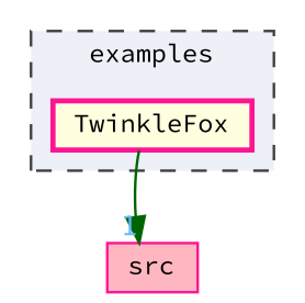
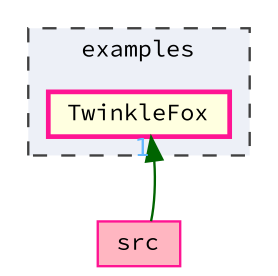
  digraph {
    compound=true
    fontname="Source Code Pro"
    node [color=deeppink fontname="Source Code Pro" fontsize=10 shape=box]
    n1 [fillcolor=lightyellow height=0.2 label=TwinkleFox style="filled,bold" width=0.4]
    n2 [fillcolor=lightpink height=0.2 label=src style=filled width=0.4]
    subgraph cluster_1 {
      bgcolor="#edf0f7"
      fontsize=10
      label=examples
      pencolor=grey25
      style="filled,dashed"
      n1
    }
-   n1 -> n2 [color=darkgreen fontcolor=steelblue1 fontname="Source Code Pro" fontsize=10 headlabel=1 labeldistance=1.5 labelfontname=Helvetica labelfontsize=10]
+   n2 -> n1 [color=darkgreen fontcolor=steelblue1 fontname="Source Code Pro" fontsize=10 headlabel=1 labeldistance=1.5 labelfontname=Helvetica labelfontsize=10]
  }
